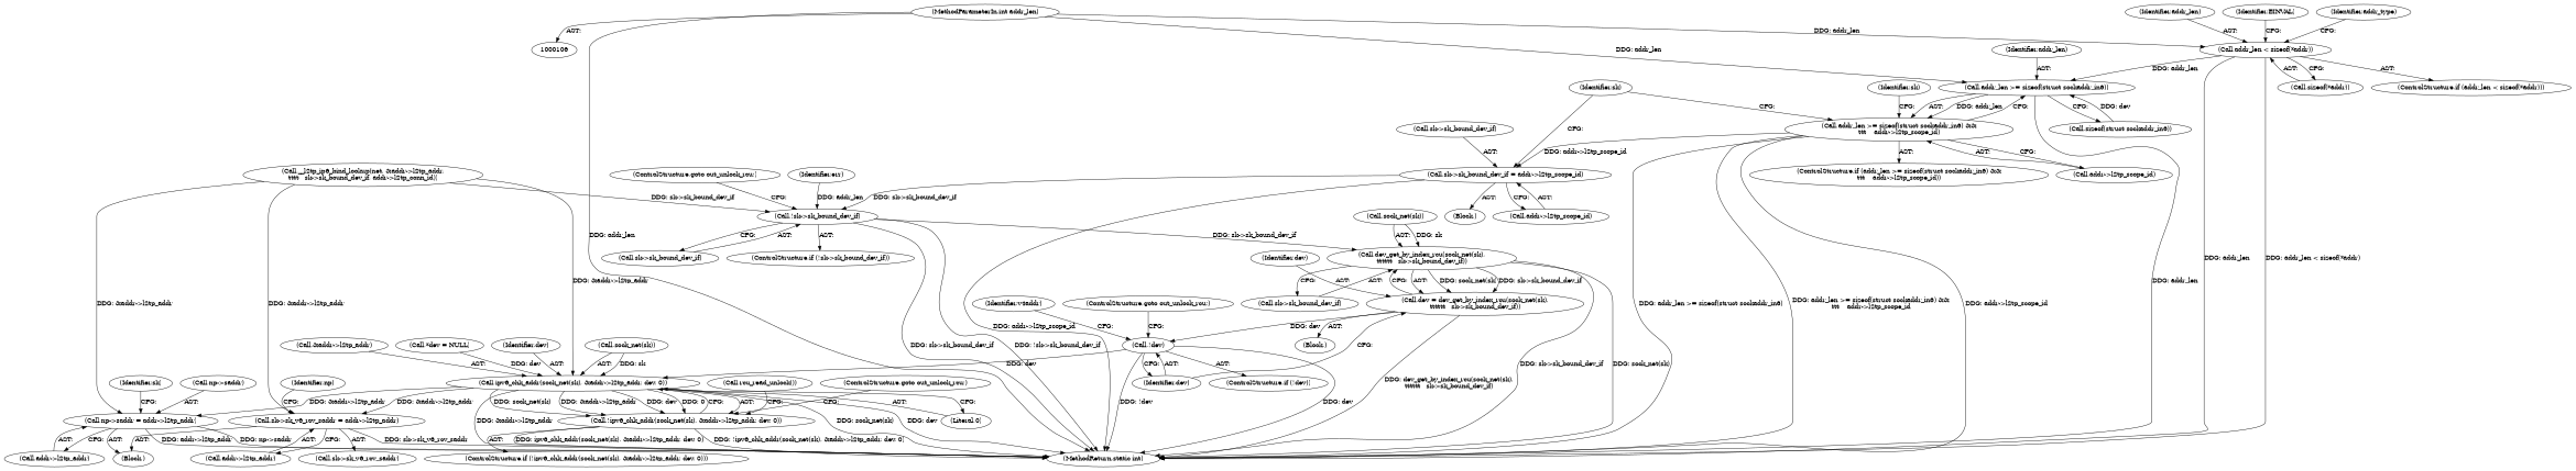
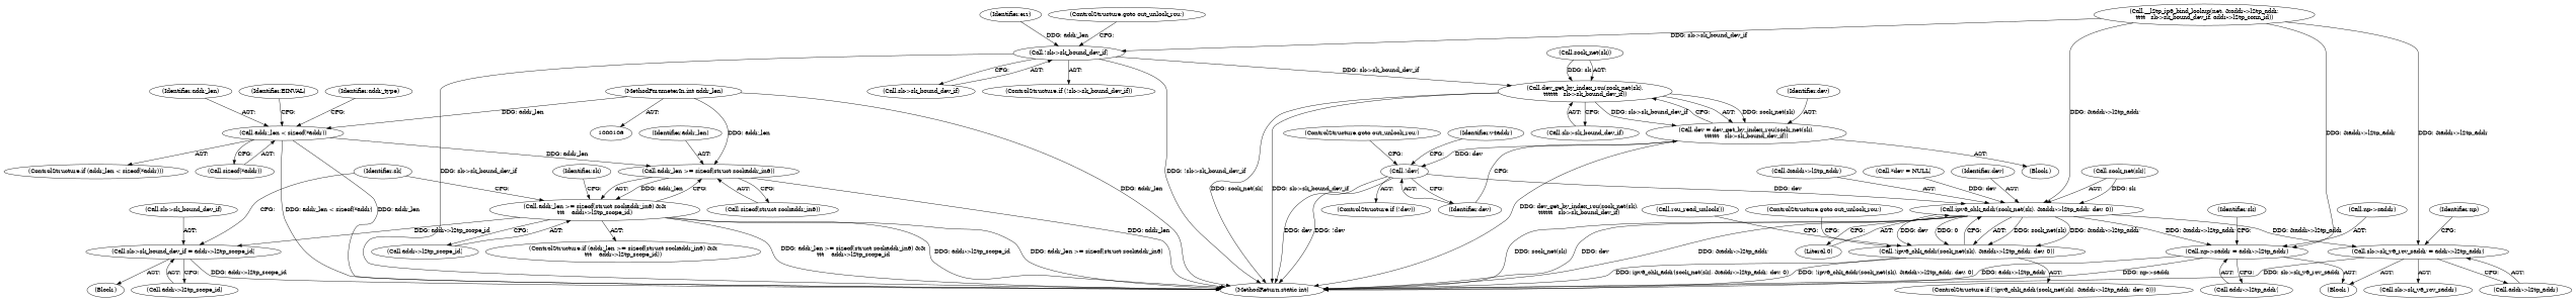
  digraph {
    n1 [label="(Call,addr_len < sizeof(*addr))"]
    n2 [label="(Call,addr_len >= sizeof(struct sockaddr_in6))"]
    n3 [label="(Call,sizeof(*addr))"]
    n4 [label="(ControlStructure,if (addr_len < sizeof(*addr)))"]
    n5 [label="(MethodReturn,static int)"]
    n6 [label="(Call,addr_len >= sizeof(struct sockaddr_in6) &&\n\t\t\t    addr->l2tp_scope_id)"]
    n7 [label="(Call,sizeof(struct sockaddr_in6))"]
    n8 [label="(MethodParameterIn,int addr_len)"]
    1000106
    n10 [label="(Call,sk->sk_bound_dev_if = addr->l2tp_scope_id)"]
    n11 [label="(ControlStructure,if (addr_len >= sizeof(struct sockaddr_in6) &&\n\t\t\t    addr->l2tp_scope_id))"]
    n12 [label="(Call,addr->l2tp_scope_id)"]
    n13 [label="(Call,!sk->sk_bound_dev_if)"]
    n14 [label="(Block,)"]
    n15 [label="(Call,addr->l2tp_scope_id)"]
    n16 [label="(Call,dev_get_by_index_rcu(sock_net(sk),\n\t\t\t\t\t\t   sk->sk_bound_dev_if))"]
    n17 [label="(Call,sk->sk_bound_dev_if)"]
    n18 [label="(ControlStructure,if (!sk->sk_bound_dev_if))"]
    n19 [label="(Call,dev = dev_get_by_index_rcu(sock_net(sk),\n\t\t\t\t\t\t   sk->sk_bound_dev_if))"]
    n20 [label="(Call,sk->sk_bound_dev_if)"]
    n21 [label="(Call,!dev)"]
    n22 [label="(Block,)"]
    n23 [label="(Call,ipv6_chk_addr(sock_net(sk), &addr->l2tp_addr, dev, 0))"]
    n24 [label="(ControlStructure,if (!dev))"]
    n25 [label="(Identifier,dev)"]
    n26 [label="(Call,!ipv6_chk_addr(sock_net(sk), &addr->l2tp_addr, dev, 0))"]
    n27 [label="(Call,sk->sk_v6_rcv_saddr = addr->l2tp_addr)"]
    n28 [label="(Call,np->saddr = addr->l2tp_addr)"]
    n29 [label="(Literal,0)"]
    n30 [label="(ControlStructure,if (!ipv6_chk_addr(sock_net(sk), &addr->l2tp_addr, dev, 0)))"]
    n31 [label="(Call,addr->l2tp_addr)"]
    n32 [label="(Block,)"]
    n33 [label="(Call,sk->sk_v6_rcv_saddr)"]
    n34 [label="(Call,addr->l2tp_addr)"]
    n35 [label="(Call,rcu_read_unlock())"]
    n36 [label="(Identifier,EINVAL)"]
    n37 [label="(Call,np->saddr)"]
    n38 [label="(Identifier,dev)"]
    n39 [label="(Identifier,sk)"]
    n40 [label="(Identifier,sk)"]
    n41 [label="(Identifier,v4addr)"]
    n42 [label="(Call,__l2tp_ip6_bind_lookup(net, &addr->l2tp_addr,\n\t\t\t\t   sk->sk_bound_dev_if, addr->l2tp_conn_id))"]
    n43 [label="(Identifier,addr_len)"]
    n44 [label="(Identifier,err)"]
    n45 [label="(Identifier,np)"]
    n46 [label="(Call,sock_net(sk))"]
    n47 [label="(Identifier,addr_type)"]
    n48 [label="(ControlStructure,goto out_unlock_rcu;)"]
    n49 [label="(Call,&addr->l2tp_addr)"]
    n50 [label="(Call,*dev = NULL)"]
    n51 [label="(Identifier,addr_len)"]
    n52 [label="(Call,sock_net(sk))"]
    n53 [label="(ControlStructure,goto out_unlock_rcu;)"]
    n54 [label="(Call,sk->sk_bound_dev_if)"]
    n55 [label="(ControlStructure,goto out_unlock_rcu;)"]
    n56 [label="(Identifier,sk)"]
    n57 [label="(Identifier,dev)"]
    n1 -> n2 [label="DDG: addr_len"]
    n1 -> n3 [label="CFG: "]
    n1 -> n4 [label="AST: "]
    n1 -> n5 [label="DDG: addr_len"]
    n1 -> n5 [label="DDG: addr_len < sizeof(*addr)"]
    n2 -> n5 [label="DDG: addr_len"]
    n2 -> n6 [label="AST: "]
    n2 -> n6 [label="DDG: addr_len"]
    n2 -> n7 [label="CFG: "]
    n3 -> n1 [label="AST: "]
    n6 -> n2 [label="CFG: "]
    n6 -> n5 [label="DDG: addr_len >= sizeof(struct sockaddr_in6)"]
    n6 -> n5 [label="DDG: addr_len >= sizeof(struct sockaddr_in6) &&\n\t\t\t    addr->l2tp_scope_id"]
    n6 -> n5 [label="DDG: addr->l2tp_scope_id"]
    n6 -> n10 [label="DDG: addr->l2tp_scope_id"]
    n6 -> n11 [label="AST: "]
    n6 -> n12 [label="CFG: "]
-   n7 -> n2 [label="DDG: dev"]
+   n7 -> n2 [label="AST: "]
    n8 -> n1 [label="DDG: addr_len"]
    n8 -> n2 [label="DDG: addr_len"]
    n8 -> n5 [label="DDG: addr_len"]
    n8 -> 1000106 [label="AST: "]
    n10 -> n5 [label="DDG: addr->l2tp_scope_id"]
-   n10 -> n13 [label="DDG: sk->sk_bound_dev_if"]
    n10 -> n14 [label="AST: "]
    n10 -> n15 [label="CFG: "]
    n12 -> n6 [label="AST: "]
    n13 -> n5 [label="DDG: !sk->sk_bound_dev_if"]
    n13 -> n5 [label="DDG: sk->sk_bound_dev_if"]
    n13 -> n16 [label="DDG: sk->sk_bound_dev_if"]
    n13 -> n17 [label="CFG: "]
    n13 -> n18 [label="AST: "]
    n15 -> n10 [label="AST: "]
    n16 -> n5 [label="DDG: sk->sk_bound_dev_if"]
    n16 -> n5 [label="DDG: sock_net(sk)"]
    n16 -> n19 [label="AST: "]
    n16 -> n19 [label="DDG: sock_net(sk)"]
    n16 -> n19 [label="DDG: sk->sk_bound_dev_if"]
    n16 -> n20 [label="CFG: "]
    n17 -> n13 [label="AST: "]
    n19 -> n5 [label="DDG: dev_get_by_index_rcu(sock_net(sk),\n\t\t\t\t\t\t   sk->sk_bound_dev_if)"]
    n19 -> n16 [label="CFG: "]
    n19 -> n21 [label="DDG: dev"]
    n19 -> n22 [label="AST: "]
    n20 -> n16 [label="AST: "]
    n21 -> n5 [label="DDG: dev"]
    n21 -> n5 [label="DDG: !dev"]
    n21 -> n23 [label="DDG: dev"]
    n21 -> n24 [label="AST: "]
    n21 -> n25 [label="CFG: "]
    n23 -> n5 [label="DDG: sock_net(sk)"]
    n23 -> n5 [label="DDG: dev"]
    n23 -> n5 [label="DDG: &addr->l2tp_addr"]
    n23 -> n26 [label="AST: "]
    n23 -> n26 [label="DDG: sock_net(sk)"]
    n23 -> n26 [label="DDG: &addr->l2tp_addr"]
    n23 -> n26 [label="DDG: dev"]
    n23 -> n26 [label="DDG: 0"]
    n23 -> n27 [label="DDG: &addr->l2tp_addr"]
    n23 -> n28 [label="DDG: &addr->l2tp_addr"]
    n23 -> n29 [label="CFG: "]
    n25 -> n19 [label="CFG: "]
    n25 -> n21 [label="AST: "]
    n26 -> n5 [label="DDG: ipv6_chk_addr(sock_net(sk), &addr->l2tp_addr, dev, 0)"]
    n26 -> n5 [label="DDG: !ipv6_chk_addr(sock_net(sk), &addr->l2tp_addr, dev, 0)"]
    n26 -> n23 [label="CFG: "]
    n26 -> n30 [label="AST: "]
    n27 -> n5 [label="DDG: sk->sk_v6_rcv_saddr"]
    n27 -> n31 [label="CFG: "]
    n27 -> n32 [label="AST: "]
    n27 -> n33 [label="AST: "]
    n28 -> n5 [label="DDG: addr->l2tp_addr"]
    n28 -> n5 [label="DDG: np->saddr"]
    n28 -> n32 [label="AST: "]
    n28 -> n34 [label="CFG: "]
    n29 -> n23 [label="AST: "]
    n31 -> n27 [label="AST: "]
    n34 -> n28 [label="AST: "]
    n35 -> n26 [label="CFG: "]
    n36 -> n1 [label="CFG: "]
    n37 -> n28 [label="AST: "]
    n38 -> n19 [label="AST: "]
    n39 -> n6 [label="CFG: "]
    n39 -> n10 [label="CFG: "]
    n40 -> n28 [label="CFG: "]
    n41 -> n21 [label="CFG: "]
    n42 -> n13 [label="DDG: sk->sk_bound_dev_if"]
    n42 -> n23 [label="DDG: &addr->l2tp_addr"]
    n42 -> n27 [label="DDG: &addr->l2tp_addr"]
    n42 -> n28 [label="DDG: &addr->l2tp_addr"]
    n43 -> n2 [label="AST: "]
    n44 -> n13 [label="DDG: addr_len"]
    n45 -> n27 [label="CFG: "]
    n46 -> n23 [label="AST: "]
    n46 -> n23 [label="DDG: sk"]
    n47 -> n1 [label="CFG: "]
    n48 -> n13 [label="CFG: "]
    n49 -> n23 [label="AST: "]
    n50 -> n23 [label="DDG: dev"]
    n51 -> n1 [label="AST: "]
    n52 -> n16 [label="AST: "]
    n52 -> n16 [label="DDG: sk"]
    n53 -> n26 [label="CFG: "]
    n54 -> n10 [label="AST: "]
    n55 -> n21 [label="CFG: "]
    n56 -> n6 [label="CFG: "]
    n57 -> n23 [label="AST: "]
  }
